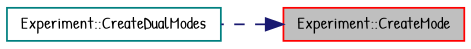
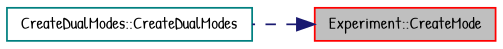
  digraph {
    rankdir=RL
    fontname="Patrick Hand"
    node [fontname="Patrick Hand" fontsize=10 shape=record style=filled]
    n1 [color=red fillcolor=grey75 fontcolor=black height=0.2 label="Experiment::CreateMode" width=0.4]
-   n2 [color=teal fillcolor=white height=0.2 label="Experiment::CreateDualModes" width=0.4]
+   n2 [color=teal fillcolor=white height=0.2 label="CreateDualModes::CreateDualModes" width=0.4]
    n1 -> n2 [color=midnightblue dir=back fontname="Patrick Hand" fontsize=10 labelfontname=Helvetica labelfontsize=10 style=dashed]
  }
